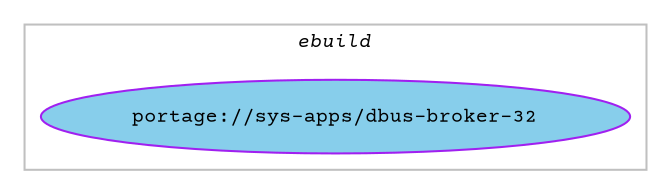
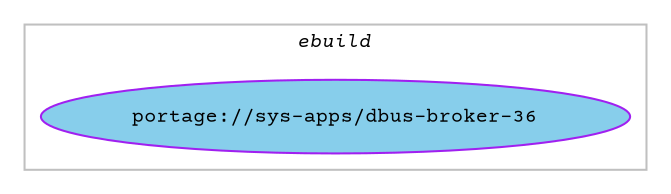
  digraph {
    compound=true
    concentrate=true
    fontname="Courier Prime"
    fontsize=10
    newrank=true
    rankdir=LR
    ranksep=1.5
-   n1 [color=purple fontname="Courier Prime" fontsize=10 label="portage://sys-apps/dbus-broker-32" width=4 style=filled fillcolor=skyblue]
+   n1 [color=purple fontname="Courier Prime" fontsize=10 label="portage://sys-apps/dbus-broker-36" width=4 style=filled fillcolor=skyblue]
    subgraph cluster_1 {
      color=gray
      label=<<i>ebuild</i>>
      n1
    }
    subgraph cluster_2 {
      color=gray
      label=<<i>dependencies</i>>
      subgraph cluster_3 {
        color=gray
        fillcolor="#eeeeee"
        label=<<i>compile</i>>
        style=filled
      }
      subgraph cluster_4 {
        color=gray
        fillcolor="#eeeeee"
        label=<<i>compile and run</i>>
        style=filled
      }
      subgraph cluster_5 {
        color=gray
        fillcolor="#eeeeee"
        label=<<i>run</i>>
        style=filled
      }
    }
    subgraph cluster_6 {
      color=gray
      label=<<i>candidates</i>>
      rank=same
    }
  }
